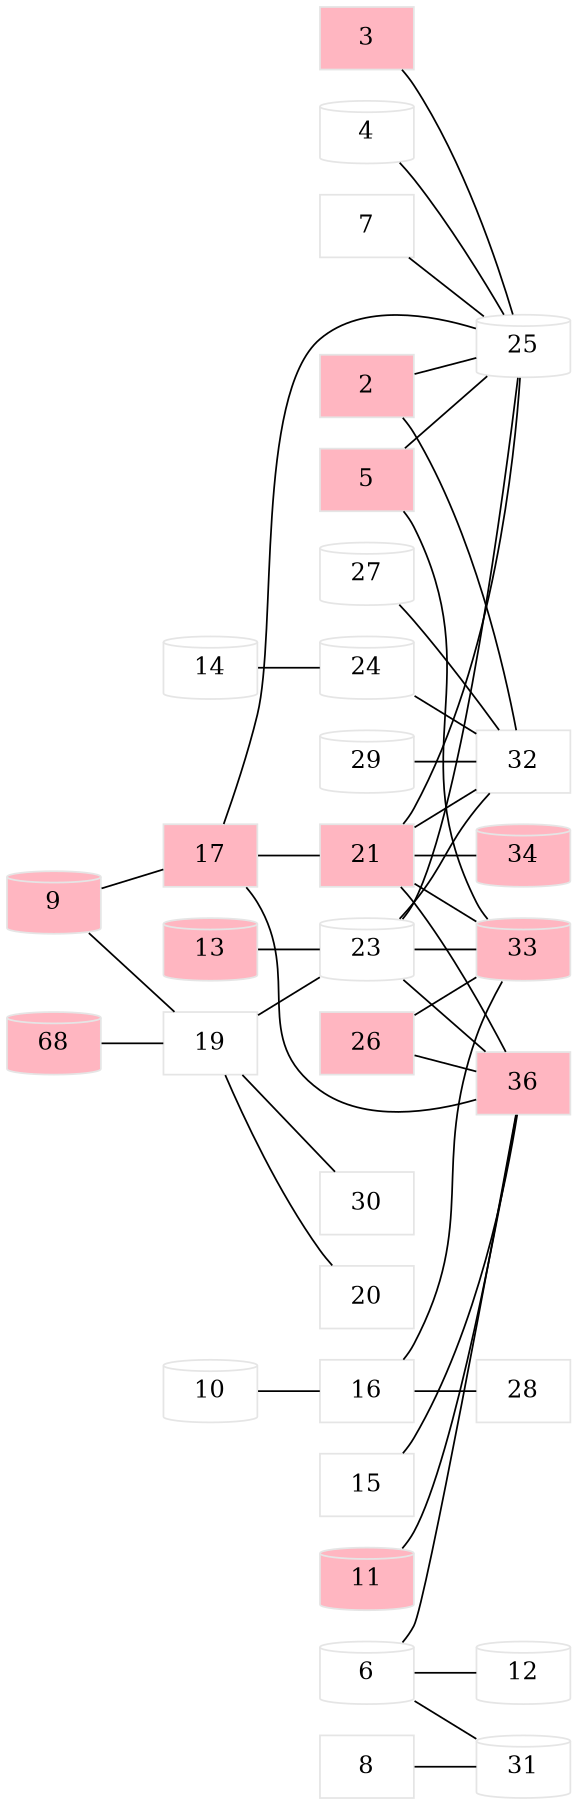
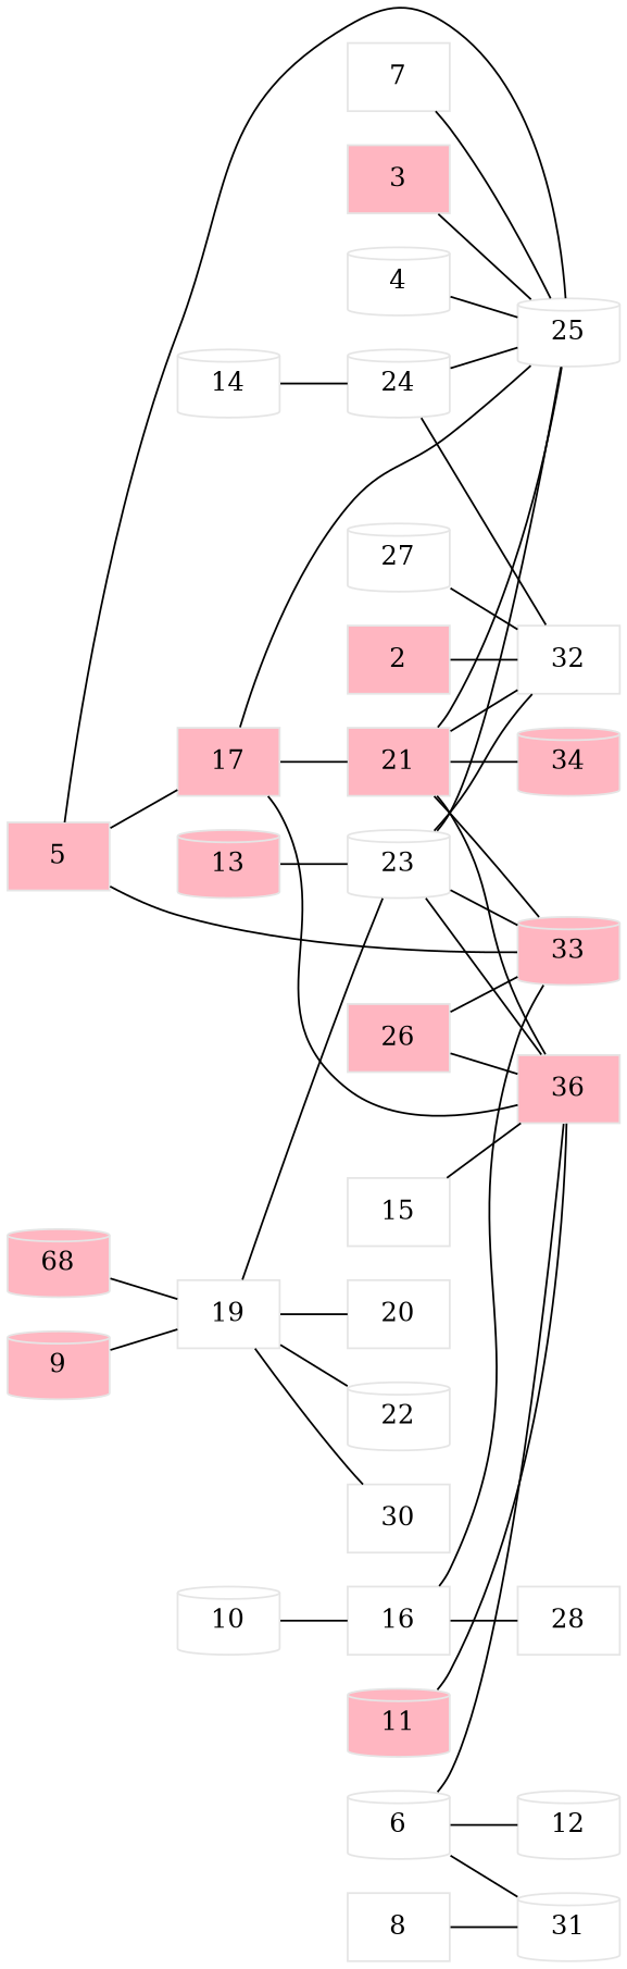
  graph {
    rankdir=LR
    node [color=gray90 fillcolor=white shape=cylinder style=filled]
    edge [weight=1.0]
    2 [fillcolor=lightpink shape=box]
    25
    32 [shape=box]
    3 [fillcolor=lightpink shape=box]
    4
    5 [fillcolor=lightpink shape=box]
    17 [fillcolor=lightpink shape=box]
    33 [fillcolor=lightpink]
    36 [fillcolor=lightpink shape=box]
    21 [fillcolor=lightpink shape=box]
    6
    12
    31
    7 [shape=box]
    8 [shape=box]
    9 [fillcolor=lightpink]
    19 [shape=box]
    23
    20 [shape=box]
+   22
    30 [shape=box]
    16 [shape=box]
    10
    28 [shape=box]
    11 [fillcolor=lightpink]
    13 [fillcolor=lightpink]
    14
    24
    15 [shape=box]
    34 [fillcolor=lightpink]
    n31 [fillcolor=lightpink label=68]
    26 [fillcolor=lightpink shape=box]
    27
-   29
-   2 -- 25
+   24 -- 25
    2 -- 32
    3 -- 25
    4 -- 25
    5 -- 25
-   9 -- 17
+   5 -- 17
    5 -- 33 [weight=2.0]
    17 -- 25
    17 -- 36
    17 -- 21
    21 -- 25
    21 -- 32 [weight=2.0]
    21 -- 33
    21 -- 36
    21 -- 34
    6 -- 36
    6 -- 12
    6 -- 31
    7 -- 25
    8 -- 31
    9 -- 19
    19 -- 23 [weight=2.0]
    19 -- 20
+   19 -- 22
    19 -- 30
    23 -- 25
    23 -- 32
    23 -- 33
    23 -- 36
    16 -- 33
    16 -- 28
    10 -- 16
    11 -- 36
    13 -- 23
    14 -- 24
    24 -- 32
    15 -- 36
    n31 -- 19
    26 -- 33
    26 -- 36 [weight=2.0]
    27 -- 32
-   29 -- 32
  }
